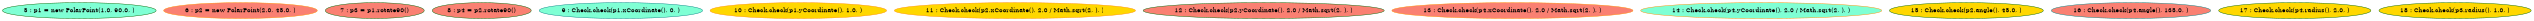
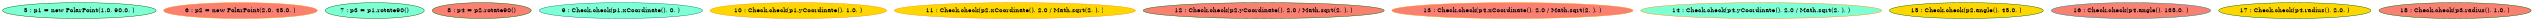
  digraph {
    node [style=filled fillcolor=salmon color=darkgreen]
    "5 : p1 = new PolarPoint(1.0, 90.0, )" [fillcolor=aquamarine]
    "6 : p2 = new PolarPoint(2.0, 45.0, )" [color=darkorange]
-   "7 : p3 = p1.rotate90()"
+   "7 : p3 = p1.rotate90()" [fillcolor=aquamarine]
    "8 : p4 = p2.rotate90()"
    "9 : Check.check(p1.xCoordinate(), 0, )" [fillcolor=aquamarine color=teal]
    "10 : Check.check(p1.yCoordinate(), 1.0, )" [fillcolor=gold color=darkorange]
    "11 : Check.check(p2.xCoordinate(), 2.0 / Math.sqrt(2, ), )" [fillcolor=gold color=darkorange]
    "12 : Check.check(p2.yCoordinate(), 2.0 / Math.sqrt(2, ), )"
    "13 : Check.check(p4.xCoordinate(), 2.0 / Math.sqrt(2, ), )" [color=darkorange]
    "14 : Check.check(p4.yCoordinate(), 2.0 / Math.sqrt(2, ), )" [fillcolor=aquamarine color=darkorange]
    "15 : Check.check(p2.angle(), 45.0, )" [fillcolor=gold]
    "16 : Check.check(p4.angle(), 135.0, )" [color=teal]
    "17 : Check.check(p4.radius(), 2.0, )" [fillcolor=gold]
-   "18 : Check.check(p3.radius(), 1.0, )" [fillcolor=gold]
+   "18 : Check.check(p3.radius(), 1.0, )"
  }
